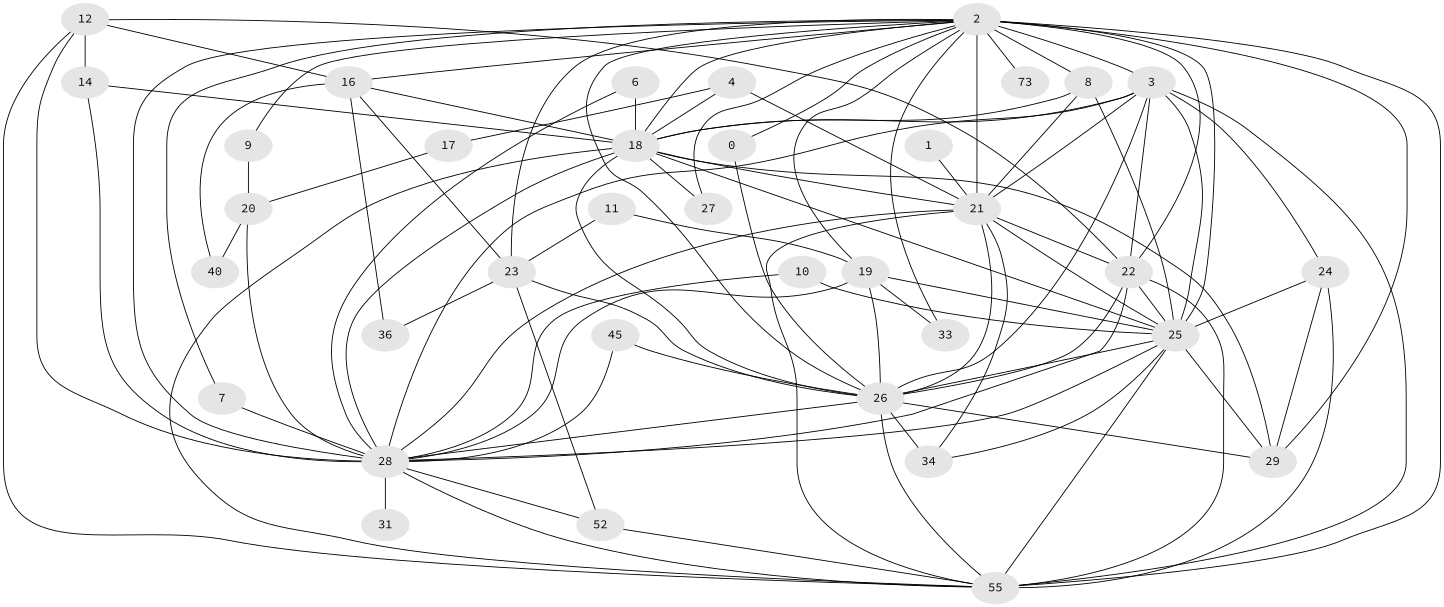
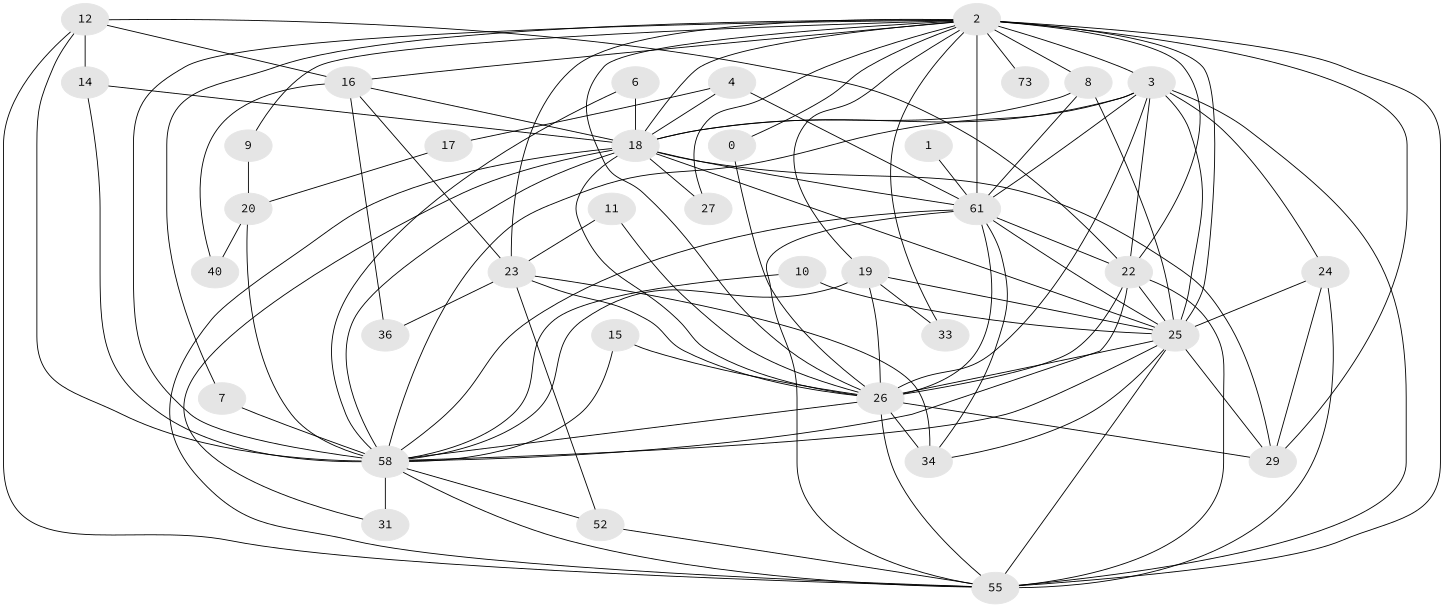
  graph {
    fontname="Source Code Pro"
    node [color=gray90 fontname="Source Code Pro" style=filled]
    edge [fontname="Source Code Pro" weight=1.0]
    1
-   21
+   21 [label=61]
    26
    22
    25
-   28
+   28 [label=58]
    n7 [label=55]
    34
    29
    2
    3
    n12 [label=0]
    7
    8
    9
    n16 [label=73]
    16
    18
    19
    23
    27
    33
    24
    4
    17
    20
    n27 [label=40]
    36
    31
    n30 [label=52]
    6
    10
    11
    12
    14
-   15 [label=45]
+   15
    1 -- 21
    21 -- 26
    21 -- 22
    21 -- 25
    21 -- 28
    21 -- n7
    21 -- 34
    26 -- 28
    26 -- n7
    26 -- 34 [weight=3.0]
    26 -- 29
    22 -- 26
    22 -- 25
    22 -- 28
    22 -- n7
    25 -- 26 [weight=3.0]
    25 -- 28
    25 -- n7
    25 -- 34 [weight=2.0]
    25 -- 29
    28 -- n7
    28 -- 31 [weight=2.0]
    28 -- n30
    2 -- 21 [weight=2.0]
    2 -- 26 [weight=2.0]
    2 -- 22 [weight=3.0]
    2 -- 25 [weight=2.0]
    2 -- 28 [weight=2.0]
    2 -- n7 [weight=3.0]
    2 -- 29
    2 -- 3 [weight=2.0]
    2 -- n12
    2 -- 7
    2 -- 8
    2 -- 9
    2 -- n16 [weight=2.0]
    2 -- 16
    2 -- 18 [weight=2.0]
    2 -- 19
    2 -- 23
    2 -- 27 [weight=2.0]
    2 -- 33
    3 -- 21
    3 -- 26
    3 -- 22
    3 -- 25 [weight=3.0]
    3 -- 28
    3 -- n7
    3 -- 18
    3 -- 24
    n12 -- 26
    7 -- 28
    8 -- 21
    8 -- 25
    8 -- 18
    9 -- 20
    16 -- 18
    16 -- 23
    16 -- n27
    16 -- 36
    18 -- 21
    18 -- 26
    18 -- 25
    18 -- 28 [weight=2.0]
    18 -- n7
    18 -- 29
    18 -- 27 [weight=2.0]
+   18 -- 31
    19 -- 26
    19 -- 25
    19 -- 28
    19 -- 33
    23 -- 26
+   23 -- 34
    23 -- 36
    23 -- n30
    24 -- 25
    24 -- n7
    24 -- 29
    4 -- 21
    4 -- 18
    4 -- 17
    17 -- 20
    20 -- 28
    20 -- n27
    n30 -- n7
    6 -- 28
    6 -- 18
    10 -- 25
    10 -- 28
-   11 -- 19
+   11 -- 26
    11 -- 23
    12 -- 22 [weight=2.0]
    12 -- 28
    12 -- n7 [weight=2.0]
    12 -- 16
    12 -- 14
    14 -- 28
    14 -- 18
    15 -- 26
    15 -- 28
  }
